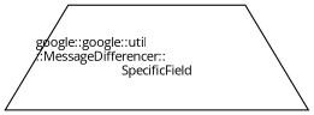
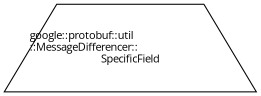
  digraph {
    rankdir=LR
    fontname="Open Sans"
-   n1 [color=black fillcolor=white fontname="Open Sans" fontsize=10 height=0.2 label="google::google::util\l::MessageDifferencer::\lSpecificField" shape=trapezium style=filled width=0.4]
+   n1 [color=black fillcolor=white fontname="Open Sans" fontsize=10 height=0.2 label="google::protobuf::util\l::MessageDifferencer::\lSpecificField" shape=trapezium style=filled width=0.4]
  }
